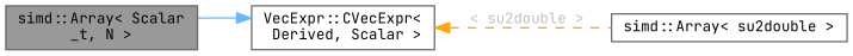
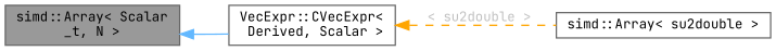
  digraph {
    fontname="JetBrains Mono"
    rankdir=LR
    node [color=gray40 fillcolor=white fontname="JetBrains Mono" fontsize=10 shape=box style=filled]
    edge [dir=back fontname="JetBrains Mono" fontsize=10 labelfontname=Helvetica labelfontsize=10]
    n1 [fillcolor=grey60 fontcolor=black height=0.2 label="simd::Array\< Scalar\l_t, N \>" width=0.4]
    n2 [height=0.2 label="simd::Array\< su2double \>" width=0.4]
    n3 [height=0.2 label="VecExpr::CVecExpr\<\l Derived, Scalar \>" width=0.4]
-   n3 -> n1 [color=steelblue1 style=solid]
+   n1 -> n3 [color=steelblue1 style=solid]
    n3 -> n2 [color=orange fontcolor=grey label=" \< su2double \>" style=dashed]
  }
